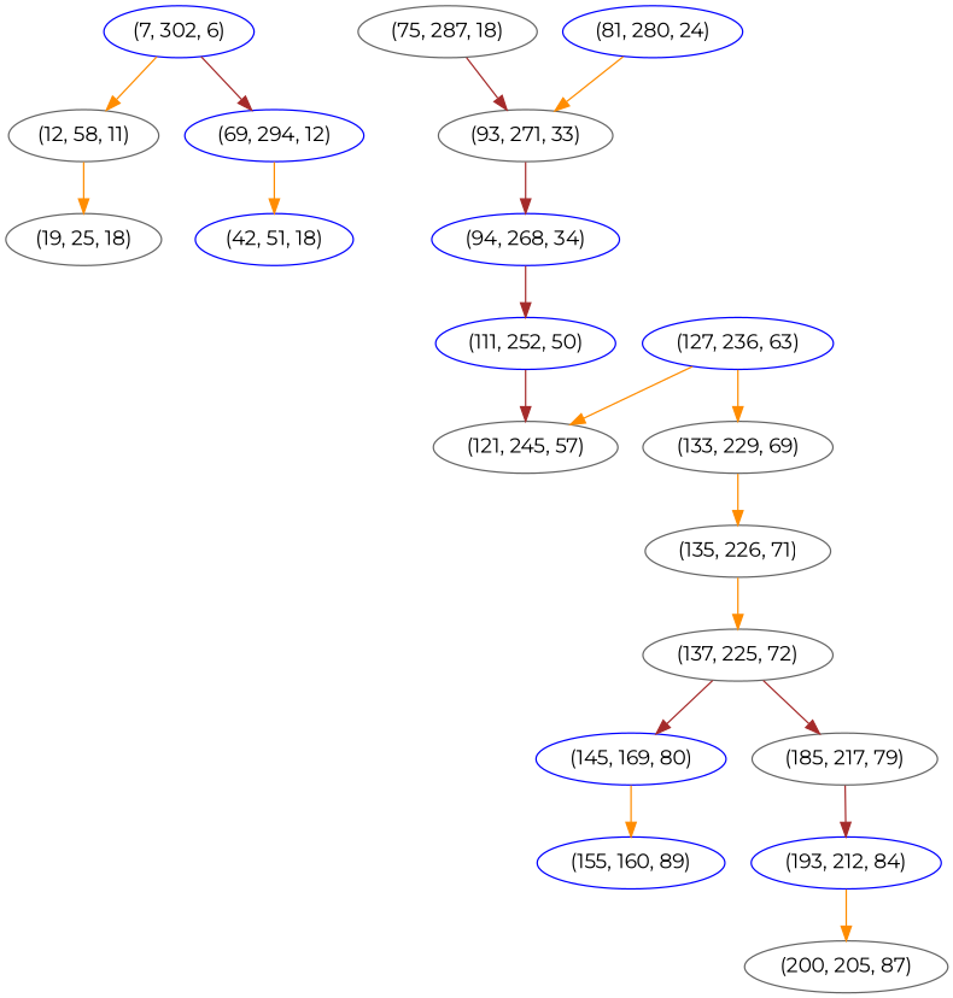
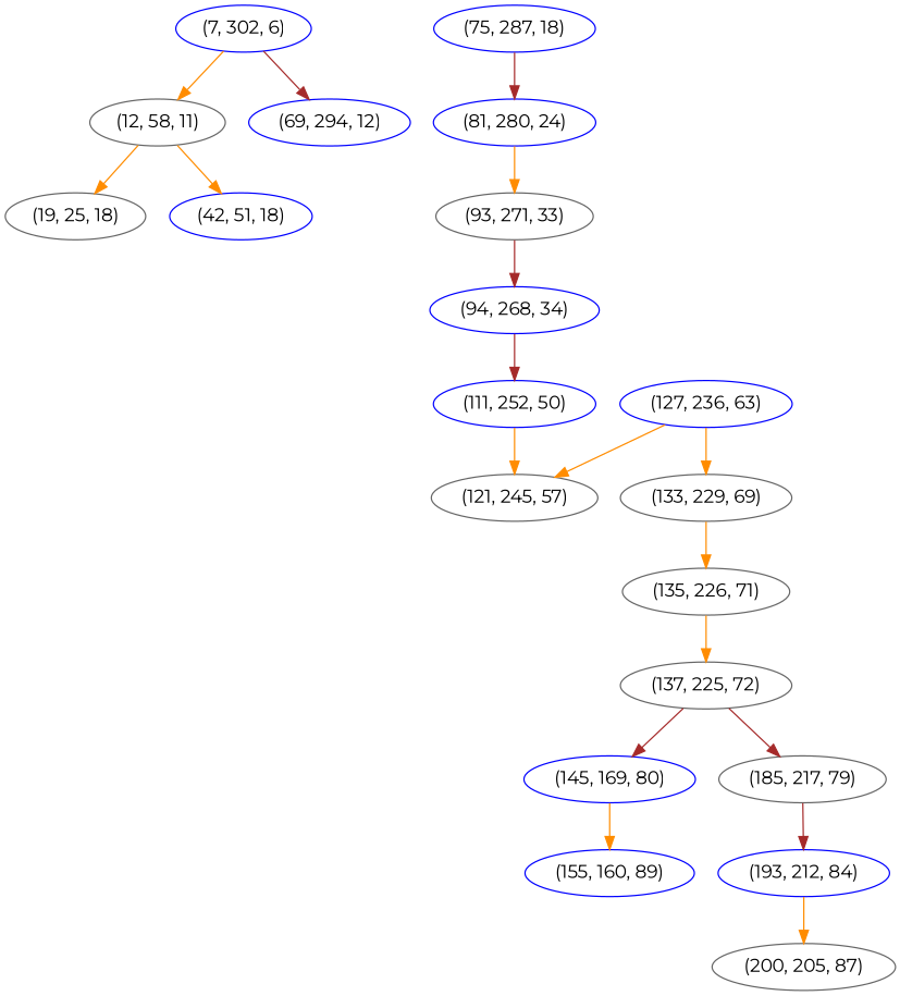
  digraph {
    fontname=Montserrat
    node [color=gray40 fontname=Montserrat]
    edge [color=darkorange fontname=Montserrat]
    "(12, 58, 11)"
    "(7, 302, 6)" [color=blue]
    "(69, 294, 12)" [color=blue]
    "(19, 25, 18)"
    "(42, 51, 18)" [color=blue]
-   "(75, 287, 18)"
+   "(75, 287, 18)" [color=blue]
    "(81, 280, 24)" [color=blue]
    "(93, 271, 33)"
    "(94, 268, 34)" [color=blue]
    "(111, 252, 50)" [color=blue]
    "(121, 245, 57)"
    "(127, 236, 63)" [color=blue]
    "(133, 229, 69)"
    "(135, 226, 71)"
    "(137, 225, 72)"
    "(145, 169, 80)" [color=blue]
    "(185, 217, 79)"
    "(155, 160, 89)" [color=blue]
    "(193, 212, 84)" [color=blue]
    "(200, 205, 87)"
    "(12, 58, 11)" -> "(19, 25, 18)"
-   "(69, 294, 12)" -> "(42, 51, 18)"
+   "(12, 58, 11)" -> "(42, 51, 18)"
    "(7, 302, 6)" -> "(12, 58, 11)"
    "(7, 302, 6)" -> "(69, 294, 12)" [color=brown]
-   "(75, 287, 18)" -> "(93, 271, 33)" [color=brown]
+   "(75, 287, 18)" -> "(81, 280, 24)" [color=brown]
    "(81, 280, 24)" -> "(93, 271, 33)"
    "(93, 271, 33)" -> "(94, 268, 34)" [color=brown]
    "(94, 268, 34)" -> "(111, 252, 50)" [color=brown]
-   "(111, 252, 50)" -> "(121, 245, 57)" [color=brown]
+   "(111, 252, 50)" -> "(121, 245, 57)"
    "(127, 236, 63)" -> "(121, 245, 57)"
    "(127, 236, 63)" -> "(133, 229, 69)"
    "(133, 229, 69)" -> "(135, 226, 71)"
    "(135, 226, 71)" -> "(137, 225, 72)"
    "(137, 225, 72)" -> "(145, 169, 80)" [color=brown]
    "(137, 225, 72)" -> "(185, 217, 79)" [color=brown]
    "(145, 169, 80)" -> "(155, 160, 89)"
    "(185, 217, 79)" -> "(193, 212, 84)" [color=brown]
    "(193, 212, 84)" -> "(200, 205, 87)"
  }
